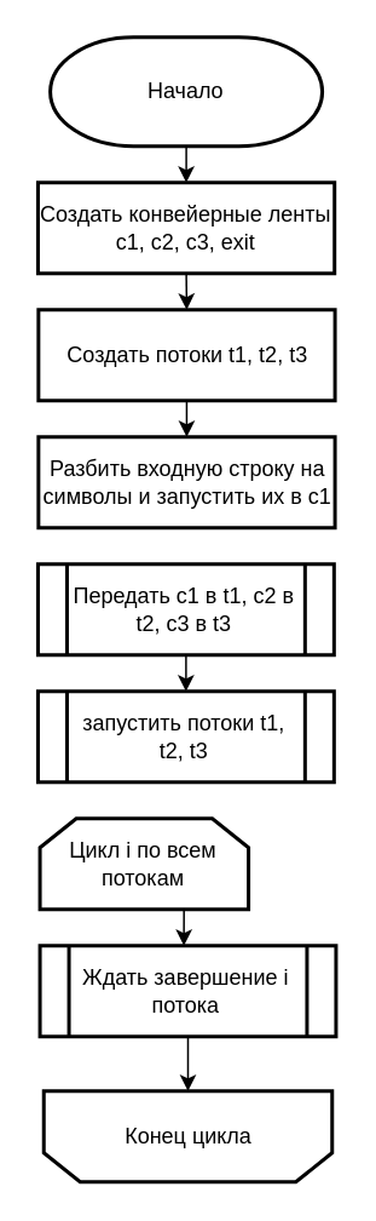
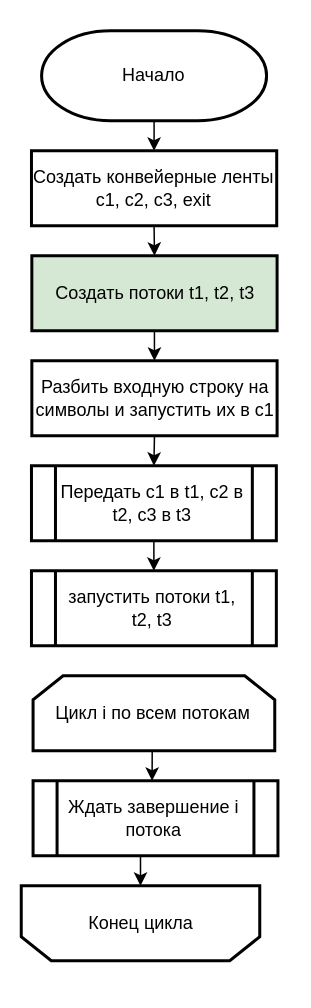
  <mxCell id="0" />
  <mxCell id="1" parent="0" />
  <mxCell id="2" value="Начало" style="strokeWidth=2;html=1;shape=mxgraph.flowchart.terminator;whiteSpace=wrap;" parent="1" vertex="1"><mxGeometry x="27.06" y="20" width="150" height="60" as="geometry" /></mxCell>
  <mxCell id="3" style="edgeStyle=orthogonalEdgeStyle;rounded=0;orthogonalLoop=1;jettySize=auto;html=1;exitX=0.5;exitY=1;exitDx=0;exitDy=0;exitPerimeter=0;entryX=0.5;entryY=0;entryDx=0;entryDy=0;" parent="1" target="5" edge="1"><mxGeometry relative="1" as="geometry"><mxPoint x="102.06" y="80" as="sourcePoint" /></mxGeometry></mxCell>
  <mxCell id="4" style="edgeStyle=orthogonalEdgeStyle;rounded=0;orthogonalLoop=1;jettySize=auto;html=1;exitX=0.5;exitY=1;exitDx=0;exitDy=0;entryX=0.5;entryY=0;entryDx=0;entryDy=0;" parent="1" source="5" target="9" edge="1"><mxGeometry relative="1" as="geometry" /></mxCell>
  <mxCell id="5" value="Создать конвейерные ленты c1, c2, c3, exit" style="rounded=0;whiteSpace=wrap;html=1;absoluteArcSize=1;arcSize=14;strokeWidth=2;" parent="1" vertex="1"><mxGeometry x="20.31" y="100" width="163.5" height="50" as="geometry" /></mxCell>
+ <mxCell id="6" style="edgeStyle=orthogonalEdgeStyle;rounded=0;orthogonalLoop=1;jettySize=auto;html=1;exitX=0.5;exitY=1;exitDx=0;exitDy=0;entryX=0.5;entryY=0;entryDx=0;entryDy=0;" parent="1" source="7" target="11" edge="1"><mxGeometry relative="1" as="geometry" /></mxCell>
  <mxCell id="7" value="Разбить входную строку на символы и запустить их в c1" style="rounded=0;whiteSpace=wrap;html=1;absoluteArcSize=1;arcSize=14;strokeWidth=2;" parent="1" vertex="1"><mxGeometry x="20.56" y="240" width="163.5" height="50" as="geometry" /></mxCell>
  <mxCell id="8" style="edgeStyle=orthogonalEdgeStyle;rounded=0;orthogonalLoop=1;jettySize=auto;html=1;exitX=0.5;exitY=1;exitDx=0;exitDy=0;" parent="1" source="9" target="7" edge="1"><mxGeometry relative="1" as="geometry" /></mxCell>
- <mxCell id="9" value="Создать потоки t1, t2, t3" style="rounded=0;whiteSpace=wrap;html=1;absoluteArcSize=1;arcSize=14;strokeWidth=2;" parent="1" vertex="1"><mxGeometry x="20.56" y="170" width="163.5" height="50" as="geometry" /></mxCell>
+ <mxCell id="9" value="Создать потоки t1, t2, t3" style="rounded=0;whiteSpace=wrap;html=1;absoluteArcSize=1;arcSize=14;strokeWidth=2;fillColor=#d5e8d4;" parent="1" vertex="1"><mxGeometry x="20.56" y="170" width="163.5" height="50" as="geometry" /></mxCell>
  <mxCell id="10" style="edgeStyle=orthogonalEdgeStyle;rounded=0;orthogonalLoop=1;jettySize=auto;html=1;exitX=0.5;exitY=1;exitDx=0;exitDy=0;" parent="1" source="11" target="12" edge="1"><mxGeometry relative="1" as="geometry" /></mxCell>
  <mxCell id="11" value="Передать c1 в t1, c2 в t2, c3 в t3" style="shape=process;whiteSpace=wrap;html=1;backgroundOutline=1;strokeWidth=2;" parent="1" vertex="1"><mxGeometry x="20.31" y="310" width="163.25" height="50" as="geometry" /></mxCell>
  <mxCell id="12" value="запустить потоки t1, t2, t3" style="shape=process;whiteSpace=wrap;html=1;backgroundOutline=1;strokeWidth=2;" parent="1" vertex="1"><mxGeometry x="20.31" y="380" width="163.25" height="50" as="geometry" /></mxCell>
  <mxCell id="13" style="edgeStyle=orthogonalEdgeStyle;rounded=0;orthogonalLoop=1;jettySize=auto;html=1;exitX=0.5;exitY=1;exitDx=0;exitDy=0;entryX=0.5;entryY=0;entryDx=0;entryDy=0;" parent="1" source="14" edge="1"><mxGeometry relative="1" as="geometry"><mxPoint x="100.75" y="520" as="targetPoint" /></mxGeometry></mxCell>
- <mxCell id="14" value="Цикл i по всем потокам" style="shape=loopLimit;whiteSpace=wrap;html=1;strokeWidth=2;direction=east;" parent="1" vertex="1"><mxGeometry x="21.38" y="450" width="115" height="50" as="geometry" /></mxCell>
- <mxCell id="15" value="Конец цикла" style="shape=loopLimit;whiteSpace=wrap;html=1;strokeWidth=2;direction=west;" parent="1" vertex="1"><mxGeometry x="23.5" y="600" width="159" height="50" as="geometry" /></mxCell>
+ <mxCell id="14" value="Цикл i по всем потокам" style="shape=loopLimit;whiteSpace=wrap;html=1;strokeWidth=2;direction=east;" parent="1" vertex="1"><mxGeometry x="21.38" y="450" width="161.12" height="50" as="geometry" /></mxCell>
+ <mxCell id="15" value="Конец цикла" style="shape=loopLimit;whiteSpace=wrap;html=1;strokeWidth=2;direction=west;" parent="1" vertex="1"><mxGeometry x="13.5" y="590" width="159" height="50" as="geometry" /></mxCell>
  <mxCell id="16" style="edgeStyle=orthogonalEdgeStyle;rounded=0;orthogonalLoop=1;jettySize=auto;html=1;exitX=0.5;exitY=1;exitDx=0;exitDy=0;entryX=0.5;entryY=1;entryDx=0;entryDy=0;" parent="1" target="15" edge="1"><mxGeometry relative="1" as="geometry"><mxPoint x="100.75" y="570" as="sourcePoint" /></mxGeometry></mxCell>
  <mxCell id="17" value="Ждать завершение i потока" style="shape=process;whiteSpace=wrap;html=1;backgroundOutline=1;strokeWidth=2;" parent="1" vertex="1"><mxGeometry x="21.38" y="520" width="163.25" height="50" as="geometry" /></mxCell>
